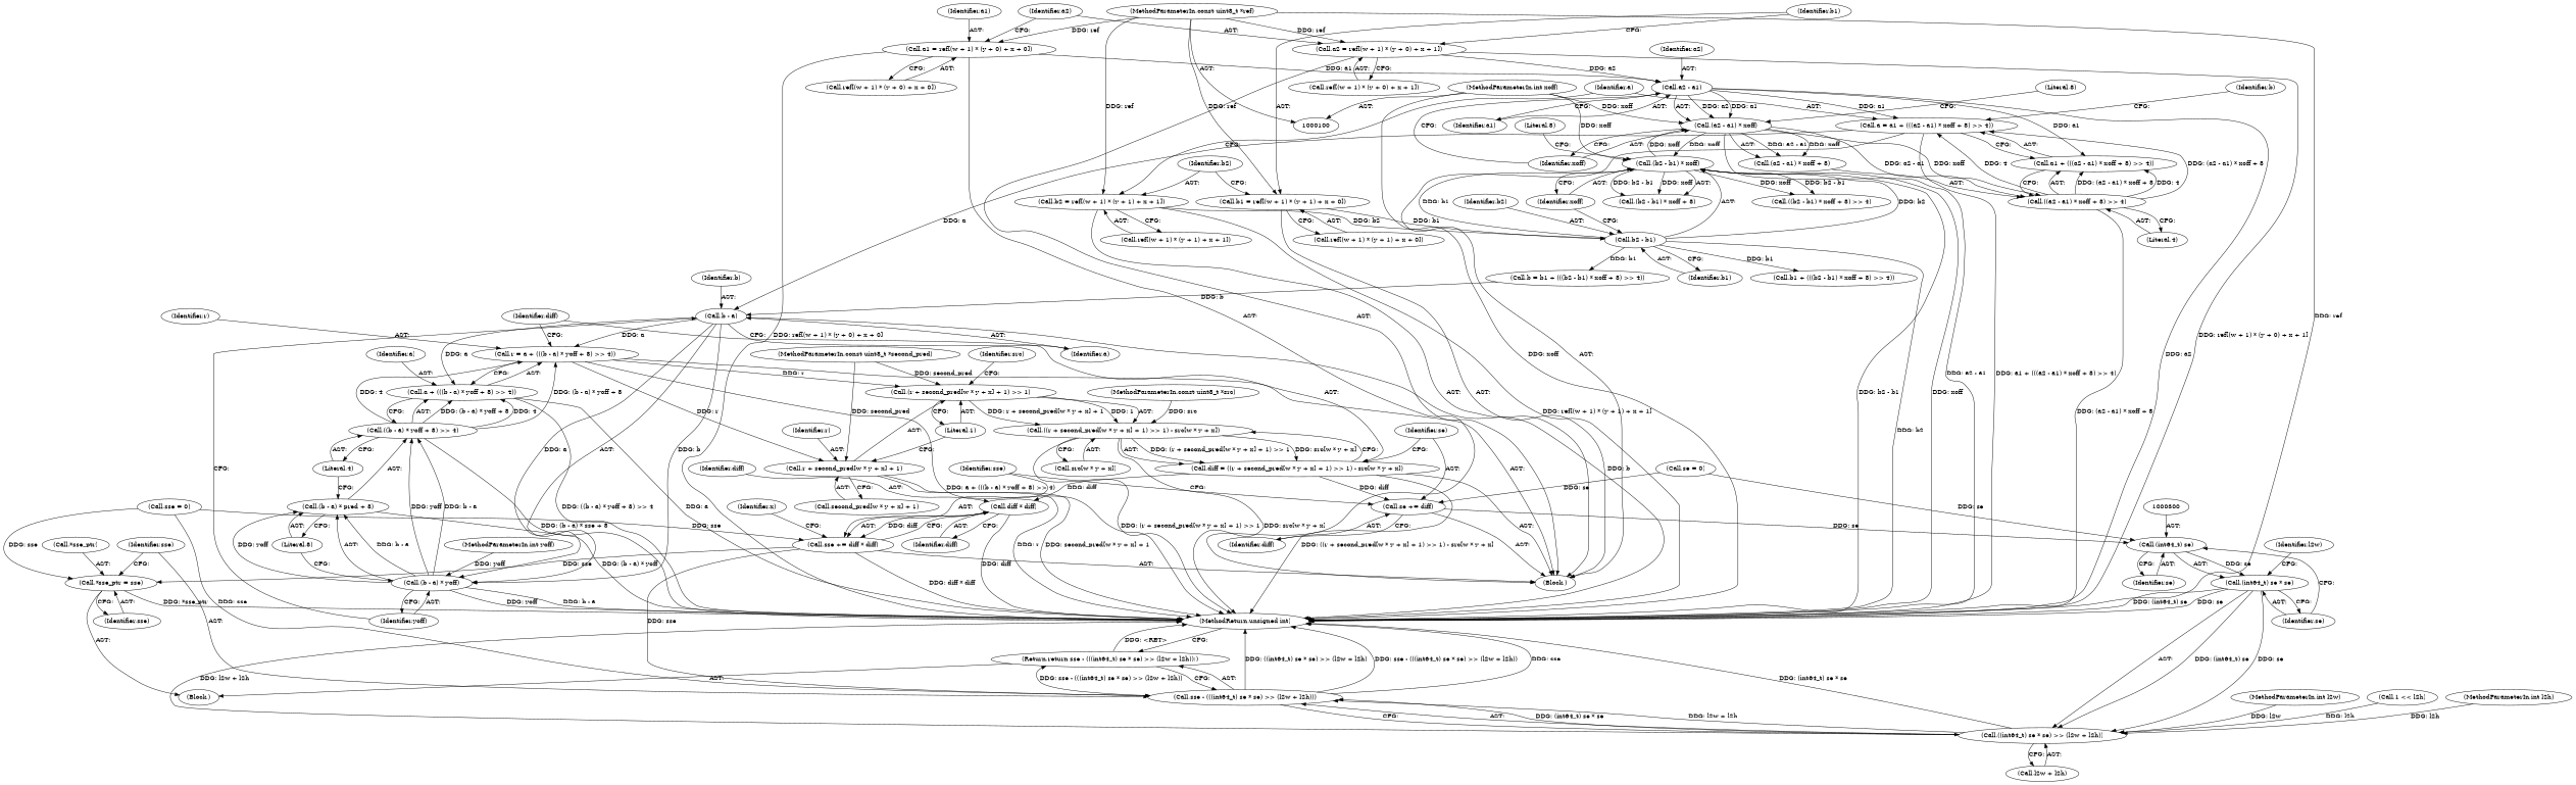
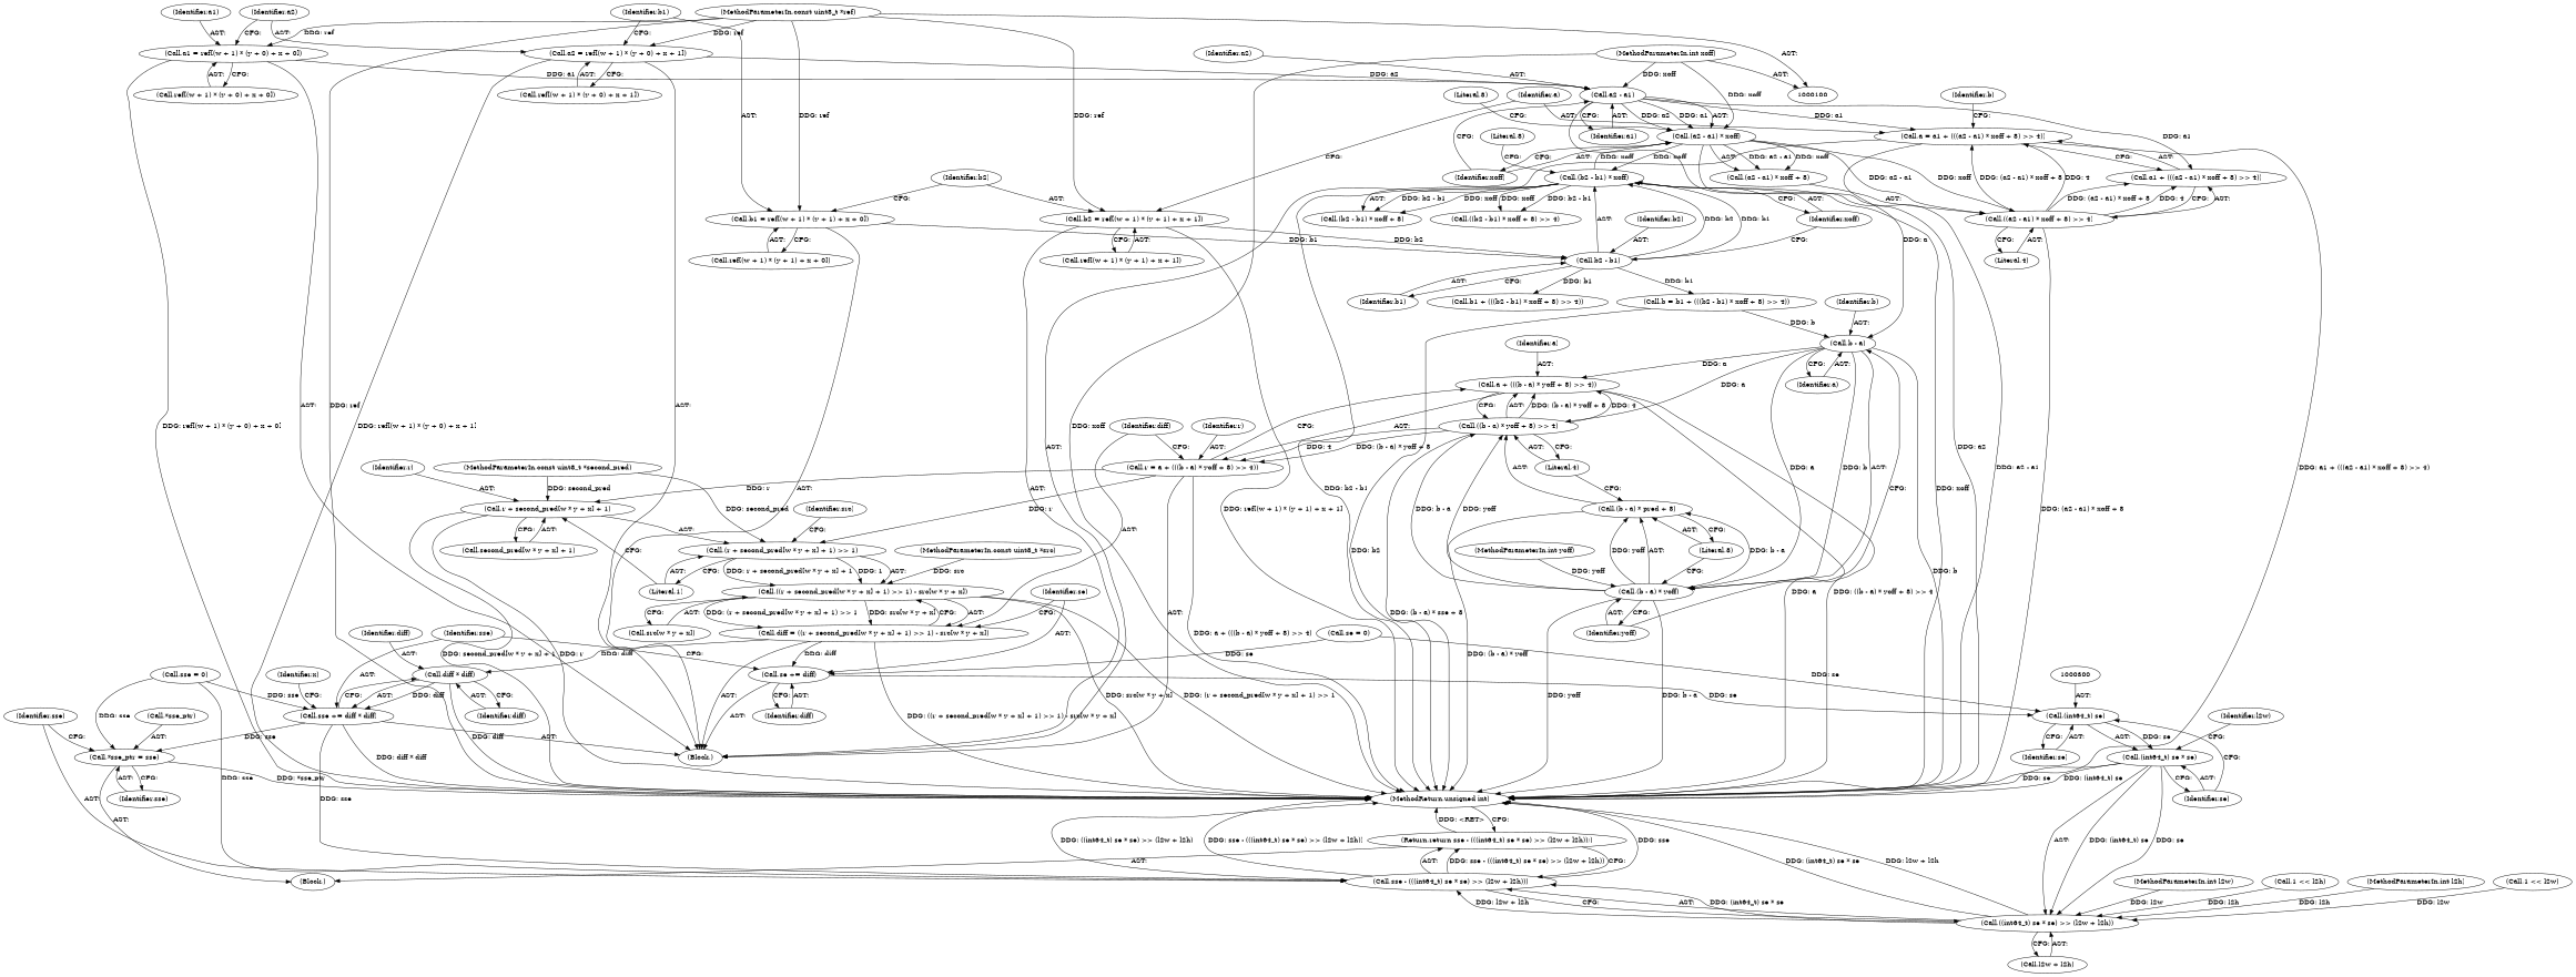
  digraph {
    n1 [label="(Call,a = a1 + (((a2 - a1) * xoff + 8) >> 4))"]
    n2 [label="(Call,b - a)"]
    n3 [label="(Block,)"]
    n4 [label="(Call,a1 + (((a2 - a1) * xoff + 8) >> 4))"]
    n5 [label="(MethodReturn,unsigned int)"]
    n6 [label="(Call,r = a + (((b - a) * yoff + 8) >> 4))"]
    n7 [label="(Call,a + (((b - a) * yoff + 8) >> 4))"]
    n8 [label="(Call,(b - a) * yoff)"]
    n9 [label="(Identifier,a)"]
    n10 [label="(Call,((a2 - a1) * xoff + 8) >> 4)"]
    n11 [label="(Return,return sse - (((int64_t) se * se) >> (l2w + l2h));)"]
    n12 [label="(Call,a2 - a1)"]
    n13 [label="(Call,(a2 - a1) * xoff)"]
    n14 [label="(Identifier,a1)"]
    n15 [label="(Call,(b2 - b1) * xoff)"]
    n16 [label="(Identifier,xoff)"]
    n17 [label="(Call,(a2 - a1) * xoff + 8)"]
    n18 [label="(Call,a2 = ref[(w + 1) * (y + 0) + x + 1])"]
    n19 [label="(Call,ref[(w + 1) * (y + 0) + x + 1])"]
    n20 [label="(MethodParameterIn,const uint8_t *ref)"]
    n21 [label="(Call,a1 = ref[(w + 1) * (y + 0) + x + 0])"]
    n22 [label="(Call,b2 = ref[(w + 1) * (y + 1) + x + 1])"]
    n23 [label="(Call,b1 = ref[(w + 1) * (y + 1) + x + 0])"]
    1000100
    n25 [label="(Call,ref[(w + 1) * (y + 0) + x + 0])"]
    n26 [label="(Call,b2 - b1)"]
    n27 [label="(Call,ref[(w + 1) * (y + 1) + x + 1])"]
    n28 [label="(Call,ref[(w + 1) * (y + 1) + x + 0])"]
    n29 [label="(Literal,4)"]
    n30 [label="(Identifier,xoff)"]
    n31 [label="(Call,(b2 - b1) * xoff + 8)"]
    n32 [label="(Call,((b2 - b1) * xoff + 8) >> 4)"]
    n33 [label="(Identifier,b1)"]
    n34 [label="(Call,b1 + (((b2 - b1) * xoff + 8) >> 4))"]
    n35 [label="(Call,b = b1 + (((b2 - b1) * xoff + 8) >> 4))"]
    n36 [label="(MethodParameterIn,int xoff)"]
    n37 [label="(Call,(r + second_pred[w * y + x] + 1) >> 1)"]
    n38 [label="(Call,r + second_pred[w * y + x] + 1)"]
    n39 [label="(Call,((b - a) * yoff + 8) >> 4)"]
    n40 [label="(Call,(b - a) * pred + 8)"]
    n41 [label="(Identifier,yoff)"]
    n42 [label="(Call,((r + second_pred[w * y + x] + 1) >> 1) - src[w * y + x])"]
    n43 [label="(Literal,1)"]
    n44 [label="(Call,second_pred[w * y + x] + 1)"]
    n45 [label="(Call,diff = ((r + second_pred[w * y + x] + 1) >> 1) - src[w * y + x])"]
    n46 [label="(Call,src[w * y + x])"]
    n47 [label="(Call,se += diff)"]
    n48 [label="(Call,diff * diff)"]
    n49 [label="(Call,(int64_t) se)"]
    n50 [label="(Identifier,diff)"]
    n51 [label="(Call,sse += diff * diff)"]
    n52 [label="(Identifier,diff)"]
    n53 [label="(Call,(int64_t) se * se)"]
    n54 [label="(Identifier,se)"]
    n55 [label="(Call,((int64_t) se * se) >> (l2w + l2h))"]
    n56 [label="(Identifier,se)"]
    n57 [label="(Call,sse - (((int64_t) se * se) >> (l2w + l2h)))"]
    n58 [label="(Call,l2w + l2h)"]
    n59 [label="(Block,)"]
    n60 [label="(Call,*sse_ptr = sse)"]
    n61 [label="(Identifier,sse)"]
    n62 [label="(Literal,4)"]
    n63 [label="(Literal,8)"]
    n64 [label="(Literal,8)"]
    n65 [label="(Identifier,b1)"]
    n66 [label="(Identifier,b)"]
    n67 [label="(Identifier,l2w)"]
    n68 [label="(Literal,8)"]
    n69 [label="(Call,sse = 0)"]
    n70 [label="(Identifier,a1)"]
    n71 [label="(Identifier,a2)"]
    n72 [label="(Call,*sse_ptr)"]
    n73 [label="(Identifier,a)"]
    n74 [label="(Identifier,r)"]
    n75 [label="(MethodParameterIn,const uint8_t *src)"]
    n76 [label="(Identifier,diff)"]
    n77 [label="(Identifier,diff)"]
    n78 [label="(Identifier,sse)"]
    n79 [label="(MethodParameterIn,int l2w)"]
    n80 [label="(Call,se = 0)"]
    n81 [label="(MethodParameterIn,int yoff)"]
    n82 [label="(Call,1 << l2h)"]
    n83 [label="(MethodParameterIn,const uint8_t *second_pred)"]
    n84 [label="(Identifier,b)"]
    n85 [label="(Identifier,se)"]
    n86 [label="(Identifier,src)"]
    n87 [label="(MethodParameterIn,int l2h)"]
    n88 [label="(Identifier,x)"]
+   n89 [label="(Call,1 << l2w)"]
    n90 [label="(Identifier,r)"]
    n91 [label="(Identifier,a2)"]
    n92 [label="(Identifier,sse)"]
    n93 [label="(Identifier,b2)"]
    n94 [label="(Identifier,a)"]
    n95 [label="(Identifier,b2)"]
    1000300
    n1 -> n2 [label="DDG: a"]
    n1 -> n3 [label="AST: "]
    n1 -> n4 [label="CFG: "]
    n1 -> n5 [label="DDG: a1 + (((a2 - a1) * xoff + 8) >> 4)"]
    n2 -> n5 [label="DDG: b"]
-   n2 -> n6 [label="DDG: a"]
+   n2 -> n39 [label="DDG: a"]
    n2 -> n7 [label="DDG: a"]
    n2 -> n8 [label="AST: "]
    n2 -> n8 [label="DDG: b"]
    n2 -> n8 [label="DDG: a"]
    n2 -> n9 [label="CFG: "]
    n4 -> n1 [label="AST: "]
    n4 -> n10 [label="CFG: "]
    n5 -> n11 [label="CFG: "]
    n6 -> n3 [label="AST: "]
    n6 -> n5 [label="DDG: a + (((b - a) * yoff + 8) >> 4)"]
    n6 -> n7 [label="CFG: "]
    n6 -> n37 [label="DDG: r"]
    n6 -> n38 [label="DDG: r"]
    n7 -> n5 [label="DDG: a"]
    n7 -> n5 [label="DDG: ((b - a) * yoff + 8) >> 4"]
    n7 -> n6 [label="AST: "]
    n7 -> n39 [label="CFG: "]
    n8 -> n5 [label="DDG: yoff"]
    n8 -> n5 [label="DDG: b - a"]
    n8 -> n39 [label="DDG: b - a"]
    n8 -> n39 [label="DDG: yoff"]
    n8 -> n40 [label="AST: "]
    n8 -> n40 [label="DDG: b - a"]
    n8 -> n40 [label="DDG: yoff"]
    n8 -> n41 [label="CFG: "]
    n9 -> n2 [label="AST: "]
    n10 -> n1 [label="DDG: (a2 - a1) * xoff + 8"]
    n10 -> n1 [label="DDG: 4"]
    n10 -> n4 [label="AST: "]
    n10 -> n4 [label="DDG: (a2 - a1) * xoff + 8"]
    n10 -> n4 [label="DDG: 4"]
    n10 -> n5 [label="DDG: (a2 - a1) * xoff + 8"]
    n10 -> n29 [label="CFG: "]
    n11 -> n5 [label="DDG: <RET>"]
    n11 -> n57 [label="CFG: "]
    n11 -> n59 [label="AST: "]
    n12 -> n1 [label="DDG: a1"]
    n12 -> n4 [label="DDG: a1"]
    n12 -> n5 [label="DDG: a2"]
    n12 -> n13 [label="AST: "]
    n12 -> n13 [label="DDG: a2"]
    n12 -> n13 [label="DDG: a1"]
    n12 -> n14 [label="CFG: "]
    n13 -> n5 [label="DDG: a2 - a1"]
    n13 -> n10 [label="DDG: a2 - a1"]
    n13 -> n10 [label="DDG: xoff"]
    n13 -> n15 [label="DDG: xoff"]
    n13 -> n16 [label="CFG: "]
    n13 -> n17 [label="AST: "]
    n13 -> n17 [label="DDG: a2 - a1"]
    n13 -> n17 [label="DDG: xoff"]
    n14 -> n12 [label="AST: "]
    n15 -> n5 [label="DDG: b2 - b1"]
    n15 -> n5 [label="DDG: xoff"]
    n15 -> n13 [label="DDG: xoff"]
    n15 -> n30 [label="CFG: "]
    n15 -> n31 [label="AST: "]
    n15 -> n31 [label="DDG: b2 - b1"]
    n15 -> n31 [label="DDG: xoff"]
    n15 -> n32 [label="DDG: b2 - b1"]
    n15 -> n32 [label="DDG: xoff"]
    n16 -> n12 [label="CFG: "]
    n16 -> n13 [label="AST: "]
    n17 -> n10 [label="AST: "]
    n18 -> n3 [label="AST: "]
    n18 -> n5 [label="DDG: ref[(w + 1) * (y + 0) + x + 1]"]
    n18 -> n12 [label="DDG: a2"]
    n18 -> n19 [label="CFG: "]
    n19 -> n18 [label="AST: "]
    n20 -> n5 [label="DDG: ref"]
    n20 -> n18 [label="DDG: ref"]
    n20 -> n21 [label="DDG: ref"]
    n20 -> n22 [label="DDG: ref"]
    n20 -> n23 [label="DDG: ref"]
    n20 -> 1000100 [label="AST: "]
    n21 -> n3 [label="AST: "]
    n21 -> n5 [label="DDG: ref[(w + 1) * (y + 0) + x + 0]"]
    n21 -> n12 [label="DDG: a1"]
    n21 -> n25 [label="CFG: "]
    n22 -> n3 [label="AST: "]
    n22 -> n5 [label="DDG: ref[(w + 1) * (y + 1) + x + 1]"]
    n22 -> n26 [label="DDG: b2"]
    n22 -> n27 [label="CFG: "]
    n23 -> n3 [label="AST: "]
    n23 -> n26 [label="DDG: b1"]
    n23 -> n28 [label="CFG: "]
    n25 -> n21 [label="AST: "]
-   n26 -> n5 [label="DDG: b2"]
+   n35 -> n5 [label="DDG: b2"]
    n26 -> n15 [label="AST: "]
    n26 -> n15 [label="DDG: b2"]
    n26 -> n15 [label="DDG: b1"]
    n26 -> n33 [label="CFG: "]
    n26 -> n34 [label="DDG: b1"]
    n26 -> n35 [label="DDG: b1"]
    n27 -> n22 [label="AST: "]
    n28 -> n23 [label="AST: "]
    n29 -> n10 [label="AST: "]
    n30 -> n15 [label="AST: "]
    n30 -> n26 [label="CFG: "]
    n33 -> n26 [label="AST: "]
    n35 -> n2 [label="DDG: b"]
    n36 -> n5 [label="DDG: xoff"]
    n36 -> n13 [label="DDG: xoff"]
-   n36 -> n15 [label="DDG: xoff"]
+   n36 -> n12 [label="DDG: xoff"]
    n36 -> 1000100 [label="AST: "]
    n37 -> n42 [label="AST: "]
    n37 -> n42 [label="DDG: r + second_pred[w * y + x] + 1"]
    n37 -> n42 [label="DDG: 1"]
    n37 -> n43 [label="CFG: "]
    n38 -> n5 [label="DDG: second_pred[w * y + x] + 1"]
    n38 -> n5 [label="DDG: r"]
    n38 -> n37 [label="AST: "]
    n38 -> n44 [label="CFG: "]
    n39 -> n5 [label="DDG: (b - a) * sse + 8"]
    n39 -> n6 [label="DDG: (b - a) * yoff + 8"]
    n39 -> n6 [label="DDG: 4"]
    n39 -> n7 [label="AST: "]
    n39 -> n7 [label="DDG: (b - a) * yoff + 8"]
    n39 -> n7 [label="DDG: 4"]
    n39 -> n62 [label="CFG: "]
    n40 -> n5 [label="DDG: (b - a) * yoff"]
    n40 -> n39 [label="AST: "]
    n40 -> n63 [label="CFG: "]
    n41 -> n2 [label="CFG: "]
    n41 -> n8 [label="AST: "]
    n42 -> n5 [label="DDG: src[w * y + x]"]
    n42 -> n5 [label="DDG: (r + second_pred[w * y + x] + 1) >> 1"]
    n42 -> n45 [label="AST: "]
    n42 -> n45 [label="DDG: (r + second_pred[w * y + x] + 1) >> 1"]
    n42 -> n45 [label="DDG: src[w * y + x]"]
    n42 -> n46 [label="CFG: "]
    n43 -> n37 [label="AST: "]
    n43 -> n38 [label="CFG: "]
    n44 -> n38 [label="AST: "]
    n45 -> n3 [label="AST: "]
    n45 -> n5 [label="DDG: ((r + second_pred[w * y + x] + 1) >> 1) - src[w * y + x]"]
    n45 -> n42 [label="CFG: "]
    n45 -> n47 [label="DDG: diff"]
    n45 -> n48 [label="DDG: diff"]
    n46 -> n42 [label="AST: "]
    n47 -> n3 [label="AST: "]
    n47 -> n49 [label="DDG: se"]
    n47 -> n50 [label="CFG: "]
    n48 -> n5 [label="DDG: diff"]
    n48 -> n51 [label="AST: "]
    n48 -> n51 [label="DDG: diff"]
    n48 -> n52 [label="CFG: "]
    n49 -> n53 [label="AST: "]
    n49 -> n53 [label="DDG: se"]
    n49 -> n54 [label="CFG: "]
    n50 -> n47 [label="AST: "]
    n51 -> n3 [label="AST: "]
    n51 -> n5 [label="DDG: diff * diff"]
    n51 -> n48 [label="CFG: "]
    n51 -> n57 [label="DDG: sse"]
    n51 -> n60 [label="DDG: sse"]
    n52 -> n48 [label="AST: "]
    n53 -> n5 [label="DDG: (int64_t) se"]
    n53 -> n5 [label="DDG: se"]
    n53 -> n55 [label="AST: "]
    n53 -> n55 [label="DDG: (int64_t) se"]
    n53 -> n55 [label="DDG: se"]
    n53 -> n56 [label="CFG: "]
    n54 -> n49 [label="AST: "]
    n55 -> n5 [label="DDG: (int64_t) se * se"]
    n55 -> n5 [label="DDG: l2w + l2h"]
    n55 -> n57 [label="AST: "]
    n55 -> n57 [label="DDG: (int64_t) se * se"]
    n55 -> n57 [label="DDG: l2w + l2h"]
    n55 -> n58 [label="CFG: "]
    n56 -> n49 [label="CFG: "]
    n56 -> n53 [label="AST: "]
    n57 -> n5 [label="DDG: sse"]
    n57 -> n5 [label="DDG: ((int64_t) se * se) >> (l2w + l2h)"]
    n57 -> n5 [label="DDG: sse - (((int64_t) se * se) >> (l2w + l2h))"]
    n57 -> n11 [label="AST: "]
    n57 -> n11 [label="DDG: sse - (((int64_t) se * se) >> (l2w + l2h))"]
    n57 -> n55 [label="CFG: "]
    n58 -> n55 [label="AST: "]
    n60 -> n5 [label="DDG: *sse_ptr"]
    n60 -> n59 [label="AST: "]
    n60 -> n61 [label="CFG: "]
    n61 -> n60 [label="AST: "]
    n62 -> n39 [label="AST: "]
    n62 -> n40 [label="CFG: "]
    n63 -> n8 [label="CFG: "]
    n63 -> n40 [label="AST: "]
    n64 -> n15 [label="CFG: "]
    n65 -> n18 [label="CFG: "]
    n65 -> n23 [label="AST: "]
    n66 -> n1 [label="CFG: "]
    n67 -> n53 [label="CFG: "]
    n68 -> n13 [label="CFG: "]
    n69 -> n51 [label="DDG: sse"]
    n69 -> n57 [label="DDG: sse"]
    n69 -> n60 [label="DDG: sse"]
    n70 -> n21 [label="AST: "]
    n71 -> n18 [label="AST: "]
    n71 -> n21 [label="CFG: "]
    n72 -> n60 [label="AST: "]
    n73 -> n7 [label="AST: "]
    n74 -> n38 [label="AST: "]
    n75 -> n42 [label="DDG: src"]
    n76 -> n48 [label="AST: "]
    n77 -> n6 [label="CFG: "]
    n77 -> n45 [label="AST: "]
    n78 -> n57 [label="AST: "]
    n78 -> n60 [label="CFG: "]
    n79 -> n55 [label="DDG: l2w"]
    n80 -> n47 [label="DDG: se"]
    n80 -> n49 [label="DDG: se"]
    n81 -> n8 [label="DDG: yoff"]
    n82 -> n55 [label="DDG: l2h"]
    n83 -> n37 [label="DDG: second_pred"]
    n83 -> n38 [label="DDG: second_pred"]
    n84 -> n2 [label="AST: "]
    n85 -> n45 [label="CFG: "]
    n85 -> n47 [label="AST: "]
    n86 -> n37 [label="CFG: "]
    n87 -> n55 [label="DDG: l2h"]
    n88 -> n51 [label="CFG: "]
+   n89 -> n55 [label="DDG: l2w"]
    n90 -> n6 [label="AST: "]
    n91 -> n12 [label="AST: "]
    n92 -> n47 [label="CFG: "]
    n92 -> n51 [label="AST: "]
    n93 -> n22 [label="AST: "]
    n93 -> n23 [label="CFG: "]
    n94 -> n1 [label="AST: "]
    n94 -> n22 [label="CFG: "]
    n95 -> n26 [label="AST: "]
    1000300 -> n49 [label="AST: "]
  }
